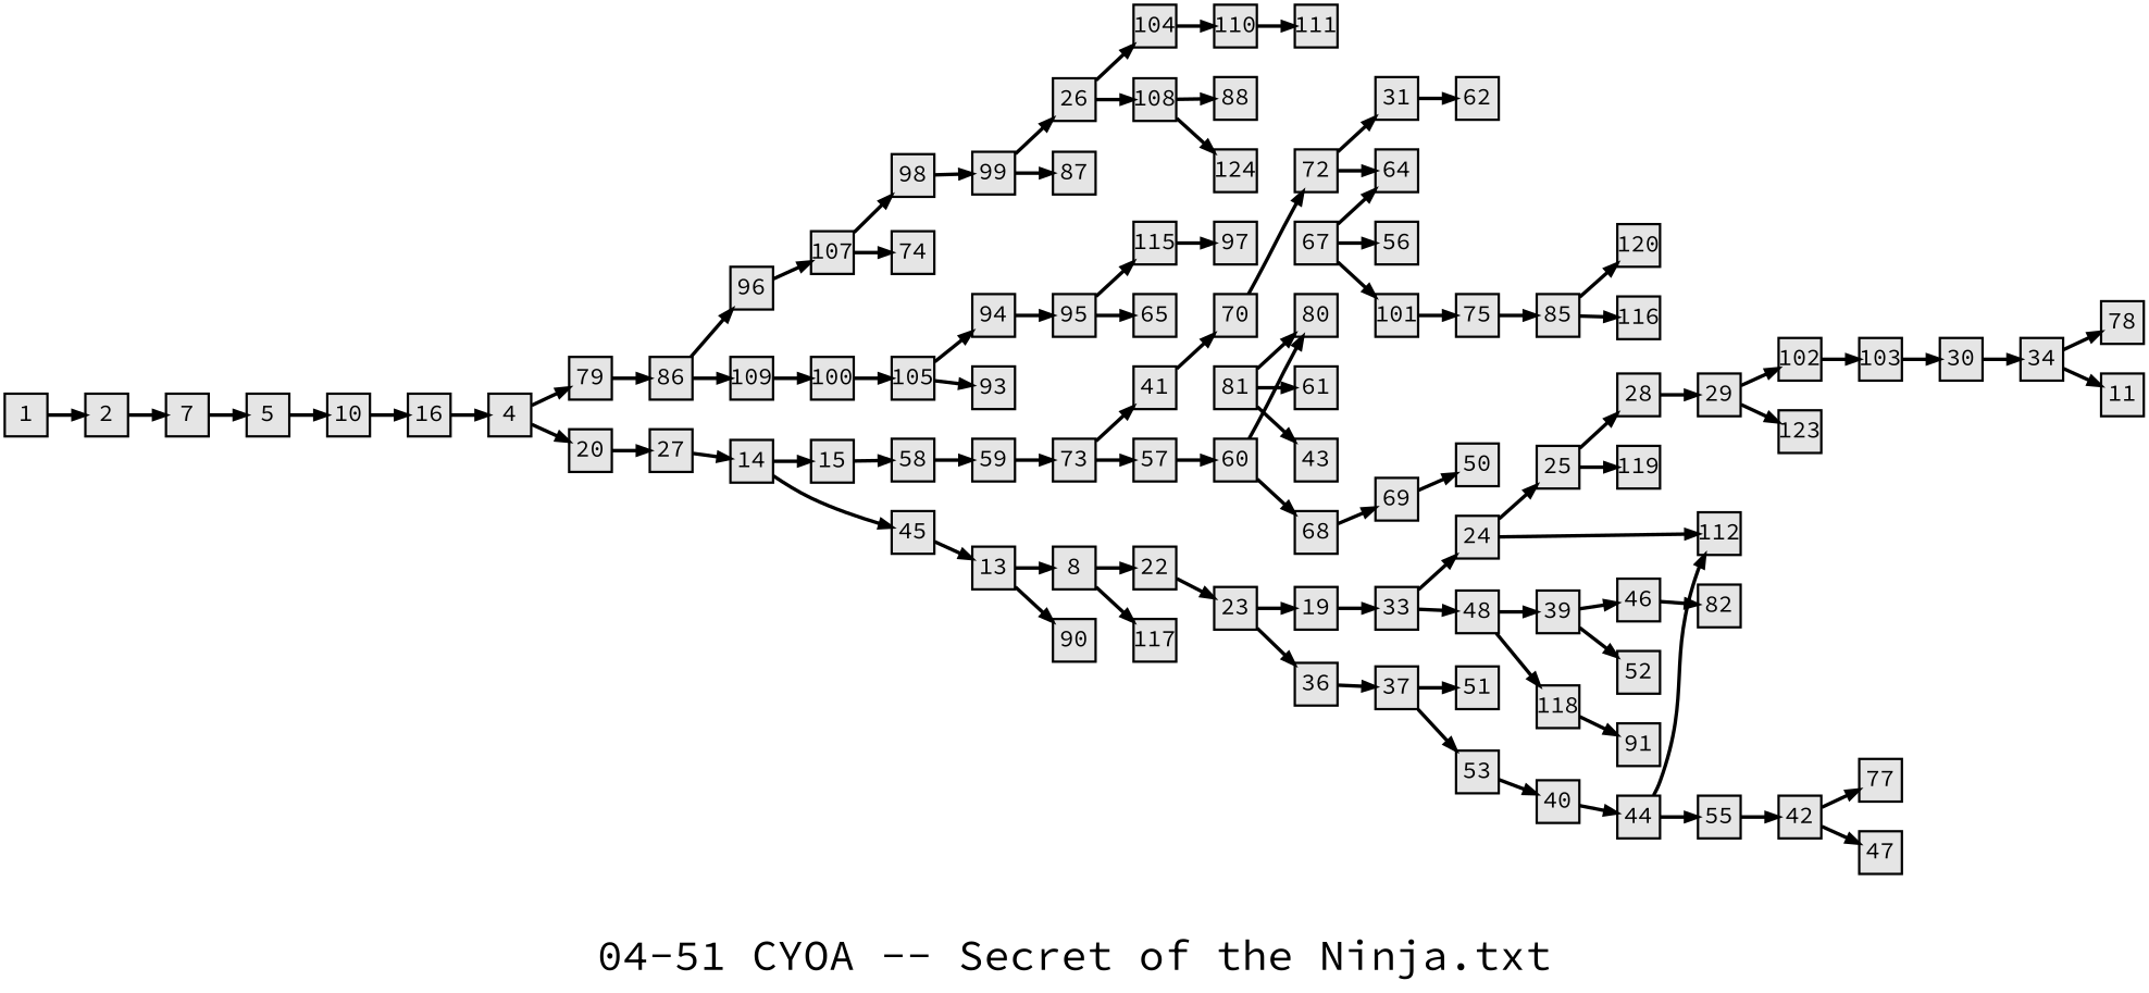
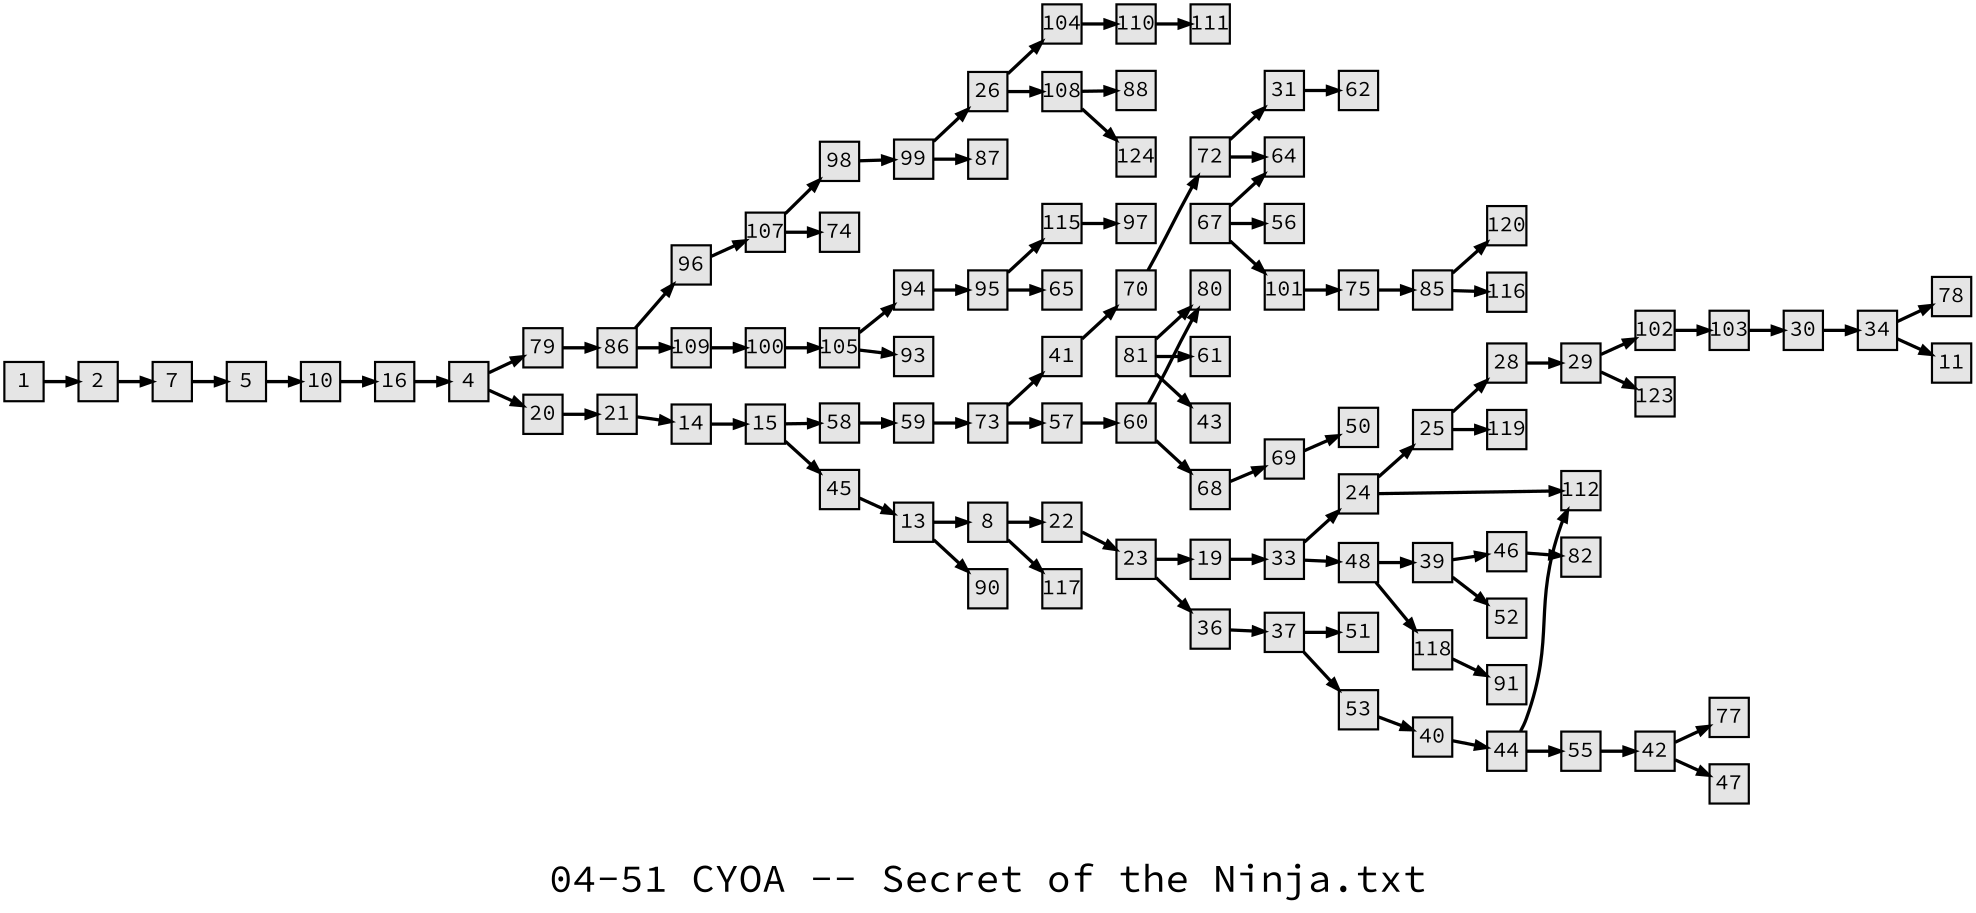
  digraph {
    fontname="Source Code Pro"
    fontsize=36
    label="04-51 CYOA -- Secret of the Ninja.txt"
    nodesep=0.35
    ordering=out
    rankdir=LR
    ranksep=0.45
    node [fillcolor=grey90 fixedsize=true fontname="Source Code Pro" fontsize=20 labelfloat=true margin="0,0" penwidth=2 regular=true shape=rect style=filled]
    edge [fontname="Source Code Pro" fontsize=12 labelfloat=true penwidth=3]
    1
    2
    7
    5
    10
    4
    79
    20
    86
-   21 [label=27]
+   21
    96
    109
    14
    16
    8
    22
    117
    23
    19
    36
    13
    90
    15
    58
    45
    59
    73
    33
    24
    48
    25
    112
    39
    118
    37
    51
    53
    28
    119
    29
    102
    123
    26
    104
    108
    110
    88
    124
    111
    103
    30
    34
    78
    11
    31
    62
    46
    52
    91
    40
    44
    82
    55
    42
    41
    70
    72
    64
    77
    47
    57
    60
    80
    68
    69
    81
    61
    43
    50
    67
    56
    101
    75
    85
    120
    116
    107
    100
    98
    74
    105
    94
    95
    115
    65
    97
    99
    87
    93
    1 -> 2
    2 -> 7
    7 -> 5
    5 -> 10
    10 -> 16
    4 -> 79
    4 -> 20
    79 -> 86
    20 -> 21
    86 -> 96
    86 -> 109
    21 -> 14
    96 -> 107
    109 -> 100
    14 -> 15
    16 -> 4
    8 -> 22
    8 -> 117
    22 -> 23
    23 -> 19
    23 -> 36
    19 -> 33
    36 -> 37
    13 -> 8
    13 -> 90
    15 -> 58
-   14 -> 45
+   15 -> 45
    58 -> 59
    45 -> 13
    59 -> 73
    73 -> 41
    73 -> 57
    33 -> 24
    33 -> 48
    24 -> 25
    24 -> 112
    48 -> 39
    48 -> 118
    25 -> 28
    25 -> 119
    39 -> 46
    39 -> 52
    118 -> 91
    37 -> 51
    37 -> 53
    53 -> 40
    28 -> 29
    29 -> 102
    29 -> 123
    102 -> 103
    26 -> 104
    26 -> 108
    104 -> 110
    108 -> 88
    108 -> 124
    110 -> 111
    103 -> 30
    30 -> 34
    34 -> 78
    34 -> 11
    31 -> 62
    46 -> 82
    40 -> 44
    44 -> 112
    44 -> 55
    55 -> 42
    42 -> 77
    42 -> 47
    41 -> 70
    70 -> 72
    72 -> 31
    72 -> 64
    57 -> 60
    60 -> 80
    60 -> 68
    68 -> 69
    69 -> 50
    81 -> 80
    81 -> 61
    81 -> 43
    67 -> 64
    67 -> 56
    67 -> 101
    101 -> 75
    75 -> 85
    85 -> 120
    85 -> 116
    107 -> 98
    107 -> 74
    100 -> 105
    98 -> 99
    105 -> 94
    105 -> 93
    94 -> 95
    95 -> 115
    95 -> 65
    115 -> 97
    99 -> 26
    99 -> 87
  }
